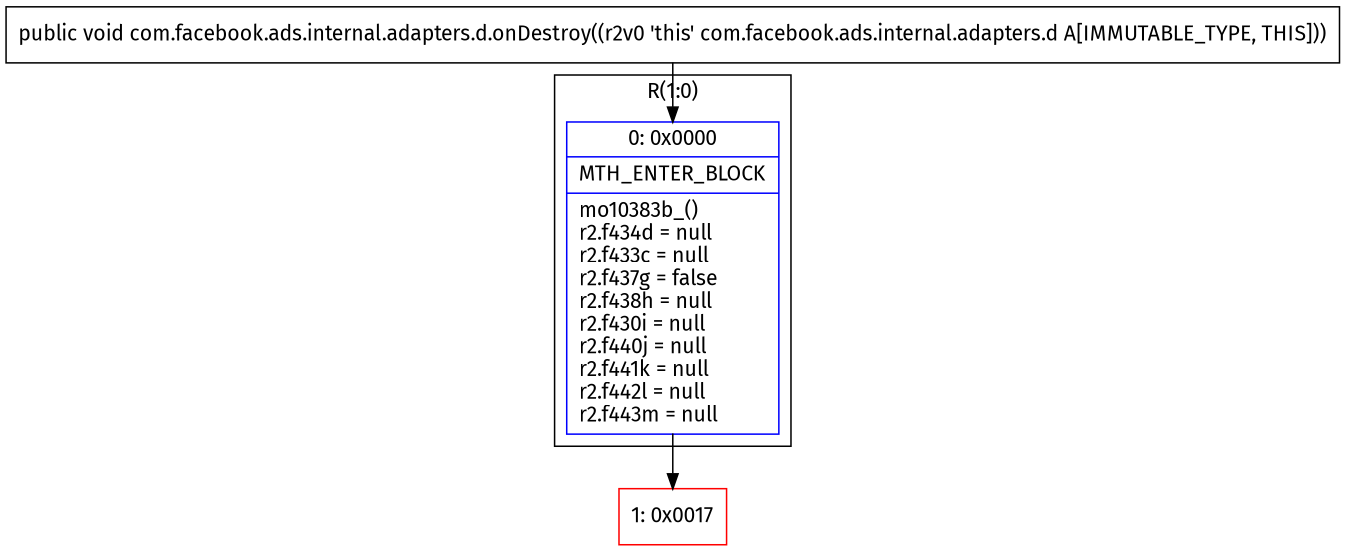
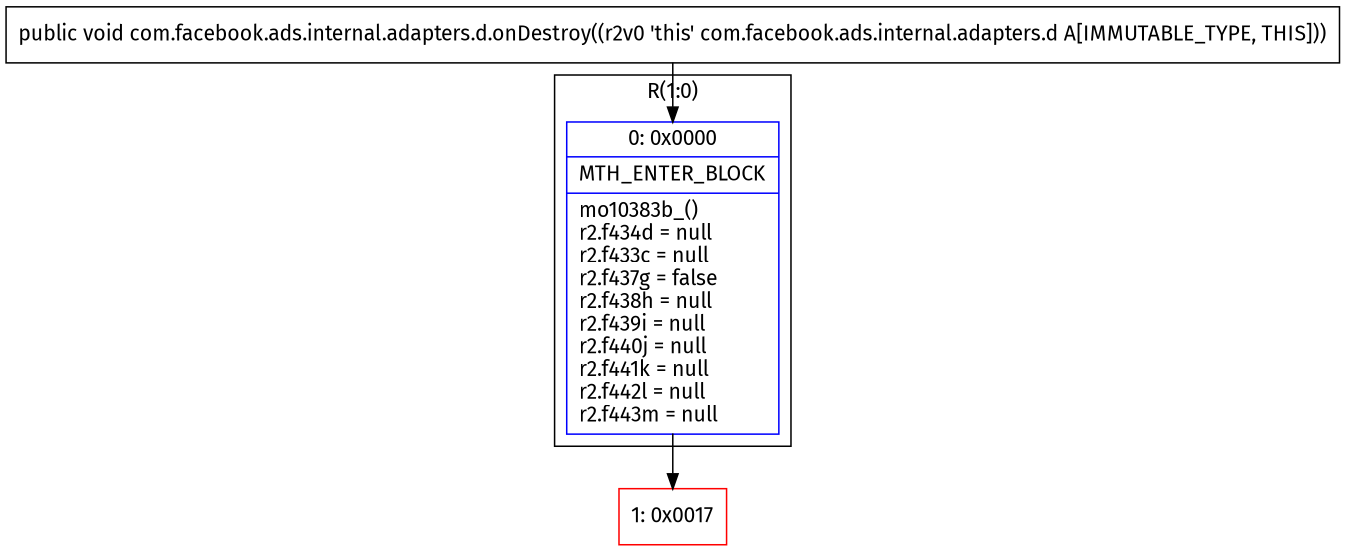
  digraph {
    fontname="Fira Sans"
    node [shape=record fontname="Fira Sans"]
    edge [fontname="Fira Sans"]
-   n1 [color=blue label="{0\:\ 0x0000|MTH_ENTER_BLOCK\l|mo10383b_()\lr2.f434d = null\lr2.f433c = null\lr2.f437g = false\lr2.f438h = null\lr2.f430i = null\lr2.f440j = null\lr2.f441k = null\lr2.f442l = null\lr2.f443m = null\l}"]
+   n1 [color=blue label="{0\:\ 0x0000|MTH_ENTER_BLOCK\l|mo10383b_()\lr2.f434d = null\lr2.f433c = null\lr2.f437g = false\lr2.f438h = null\lr2.f439i = null\lr2.f440j = null\lr2.f441k = null\lr2.f442l = null\lr2.f443m = null\l}"]
    n2 [color=red label="{1\:\ 0x0017}"]
    n3 [label="{public void com.facebook.ads.internal.adapters.d.onDestroy((r2v0 'this' com.facebook.ads.internal.adapters.d A[IMMUTABLE_TYPE, THIS])) }"]
    subgraph cluster_1 {
      label="R(1:0)"
      n1
    }
    n1 -> n2
    n3 -> n1
  }
